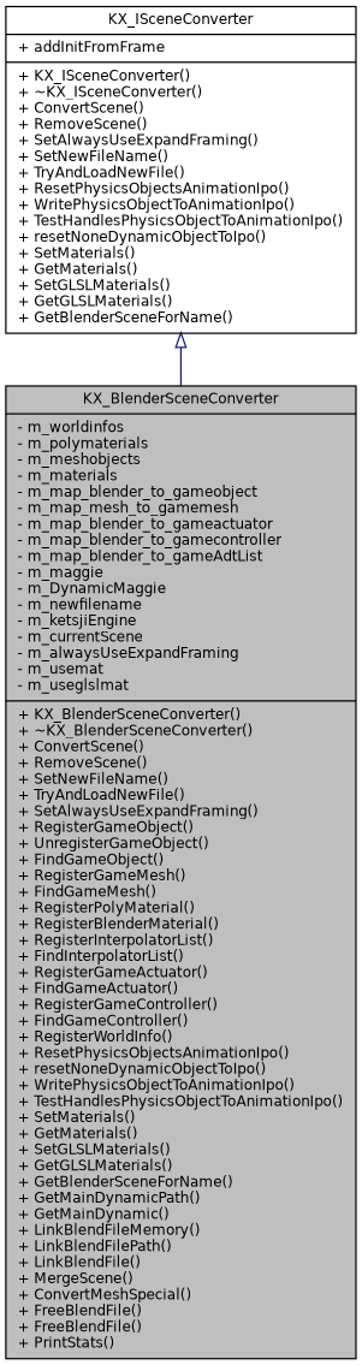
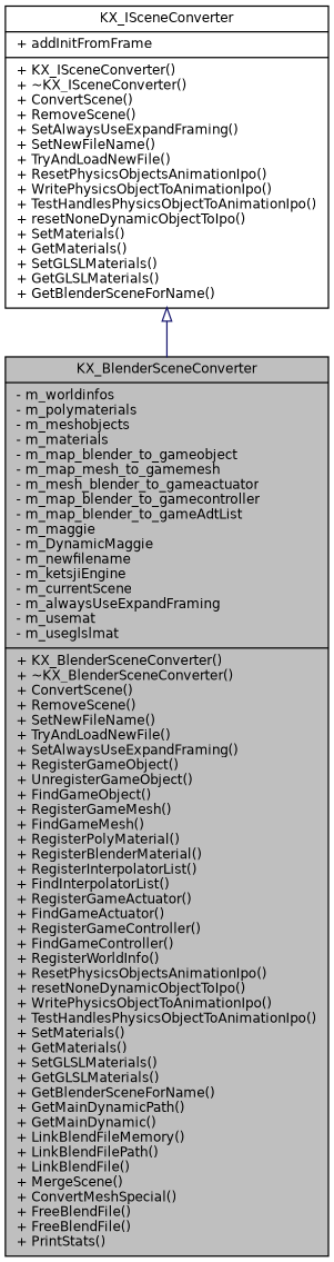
  digraph {
    node [color=black fontname=Helvetica fontsize=10 shape=record style=filled]
-   n1 [fillcolor=grey75 fontcolor=black height=0.2 label="{KX_BlenderSceneConverter\n|- m_worldinfos\l- m_polymaterials\l- m_meshobjects\l- m_materials\l- m_map_blender_to_gameobject\l- m_map_mesh_to_gamemesh\l- m_map_blender_to_gameactuator\l- m_map_blender_to_gamecontroller\l- m_map_blender_to_gameAdtList\l- m_maggie\l- m_DynamicMaggie\l- m_newfilename\l- m_ketsjiEngine\l- m_currentScene\l- m_alwaysUseExpandFraming\l- m_usemat\l- m_useglslmat\l|+ KX_BlenderSceneConverter()\l+ ~KX_BlenderSceneConverter()\l+ ConvertScene()\l+ RemoveScene()\l+ SetNewFileName()\l+ TryAndLoadNewFile()\l+ SetAlwaysUseExpandFraming()\l+ RegisterGameObject()\l+ UnregisterGameObject()\l+ FindGameObject()\l+ RegisterGameMesh()\l+ FindGameMesh()\l+ RegisterPolyMaterial()\l+ RegisterBlenderMaterial()\l+ RegisterInterpolatorList()\l+ FindInterpolatorList()\l+ RegisterGameActuator()\l+ FindGameActuator()\l+ RegisterGameController()\l+ FindGameController()\l+ RegisterWorldInfo()\l+ ResetPhysicsObjectsAnimationIpo()\l+ resetNoneDynamicObjectToIpo()\l+ WritePhysicsObjectToAnimationIpo()\l+ TestHandlesPhysicsObjectToAnimationIpo()\l+ SetMaterials()\l+ GetMaterials()\l+ SetGLSLMaterials()\l+ GetGLSLMaterials()\l+ GetBlenderSceneForName()\l+ GetMainDynamicPath()\l+ GetMainDynamic()\l+ LinkBlendFileMemory()\l+ LinkBlendFilePath()\l+ LinkBlendFile()\l+ MergeScene()\l+ ConvertMeshSpecial()\l+ FreeBlendFile()\l+ FreeBlendFile()\l+ PrintStats()\l}" width=0.4]
+   n1 [fillcolor=grey75 fontcolor=black height=0.2 label="{KX_BlenderSceneConverter\n|- m_worldinfos\l- m_polymaterials\l- m_meshobjects\l- m_materials\l- m_map_blender_to_gameobject\l- m_map_mesh_to_gamemesh\l- m_mesh_blender_to_gameactuator\l- m_map_blender_to_gamecontroller\l- m_map_blender_to_gameAdtList\l- m_maggie\l- m_DynamicMaggie\l- m_newfilename\l- m_ketsjiEngine\l- m_currentScene\l- m_alwaysUseExpandFraming\l- m_usemat\l- m_useglslmat\l|+ KX_BlenderSceneConverter()\l+ ~KX_BlenderSceneConverter()\l+ ConvertScene()\l+ RemoveScene()\l+ SetNewFileName()\l+ TryAndLoadNewFile()\l+ SetAlwaysUseExpandFraming()\l+ RegisterGameObject()\l+ UnregisterGameObject()\l+ FindGameObject()\l+ RegisterGameMesh()\l+ FindGameMesh()\l+ RegisterPolyMaterial()\l+ RegisterBlenderMaterial()\l+ RegisterInterpolatorList()\l+ FindInterpolatorList()\l+ RegisterGameActuator()\l+ FindGameActuator()\l+ RegisterGameController()\l+ FindGameController()\l+ RegisterWorldInfo()\l+ ResetPhysicsObjectsAnimationIpo()\l+ resetNoneDynamicObjectToIpo()\l+ WritePhysicsObjectToAnimationIpo()\l+ TestHandlesPhysicsObjectToAnimationIpo()\l+ SetMaterials()\l+ GetMaterials()\l+ SetGLSLMaterials()\l+ GetGLSLMaterials()\l+ GetBlenderSceneForName()\l+ GetMainDynamicPath()\l+ GetMainDynamic()\l+ LinkBlendFileMemory()\l+ LinkBlendFilePath()\l+ LinkBlendFile()\l+ MergeScene()\l+ ConvertMeshSpecial()\l+ FreeBlendFile()\l+ FreeBlendFile()\l+ PrintStats()\l}" width=0.4]
    n2 [fillcolor=white height=0.2 label="{KX_ISceneConverter\n|+ addInitFromFrame\l|+ KX_ISceneConverter()\l+ ~KX_ISceneConverter()\l+ ConvertScene()\l+ RemoveScene()\l+ SetAlwaysUseExpandFraming()\l+ SetNewFileName()\l+ TryAndLoadNewFile()\l+ ResetPhysicsObjectsAnimationIpo()\l+ WritePhysicsObjectToAnimationIpo()\l+ TestHandlesPhysicsObjectToAnimationIpo()\l+ resetNoneDynamicObjectToIpo()\l+ SetMaterials()\l+ GetMaterials()\l+ SetGLSLMaterials()\l+ GetGLSLMaterials()\l+ GetBlenderSceneForName()\l}" width=0.4]
    n2 -> n1 [arrowtail=empty color=midnightblue dir=back fontname=Helvetica fontsize=10 labelfontname=Helvetica labelfontsize=10 style=solid]
  }
